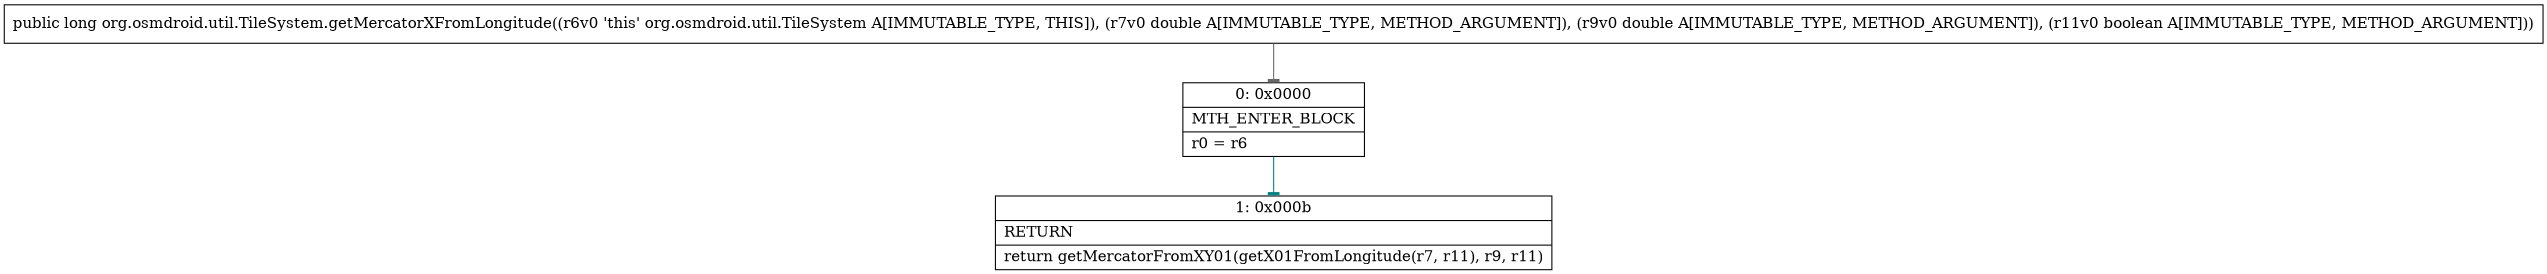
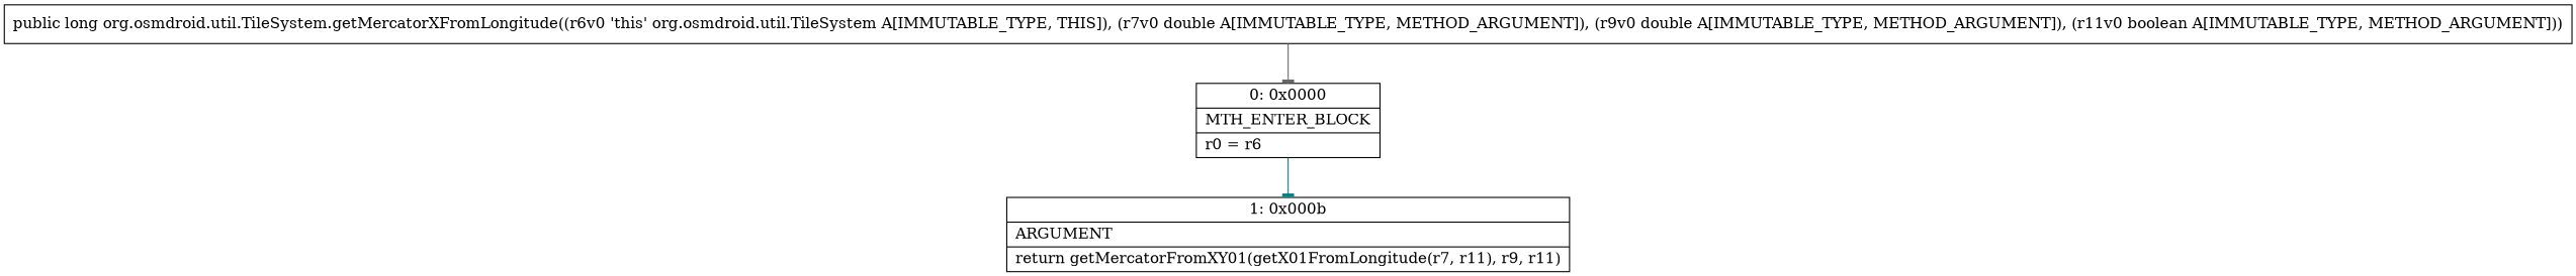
  digraph {
    node [shape=record]
    edge [arrowhead=tee]
    n1 [label="{0\:\ 0x0000|MTH_ENTER_BLOCK\l|r0 = r6\l}"]
-   n2 [label="{1\:\ 0x000b|RETURN\l|return getMercatorFromXY01(getX01FromLongitude(r7, r11), r9, r11)\l}"]
+   n2 [label="{1\:\ 0x000b|ARGUMENT\l|return getMercatorFromXY01(getX01FromLongitude(r7, r11), r9, r11)\l}"]
    n3 [label="{public long org.osmdroid.util.TileSystem.getMercatorXFromLongitude((r6v0 'this' org.osmdroid.util.TileSystem A[IMMUTABLE_TYPE, THIS]), (r7v0 double A[IMMUTABLE_TYPE, METHOD_ARGUMENT]), (r9v0 double A[IMMUTABLE_TYPE, METHOD_ARGUMENT]), (r11v0 boolean A[IMMUTABLE_TYPE, METHOD_ARGUMENT])) }"]
    n1 -> n2 [color=teal]
    n3 -> n1 [color=gray40]
  }
